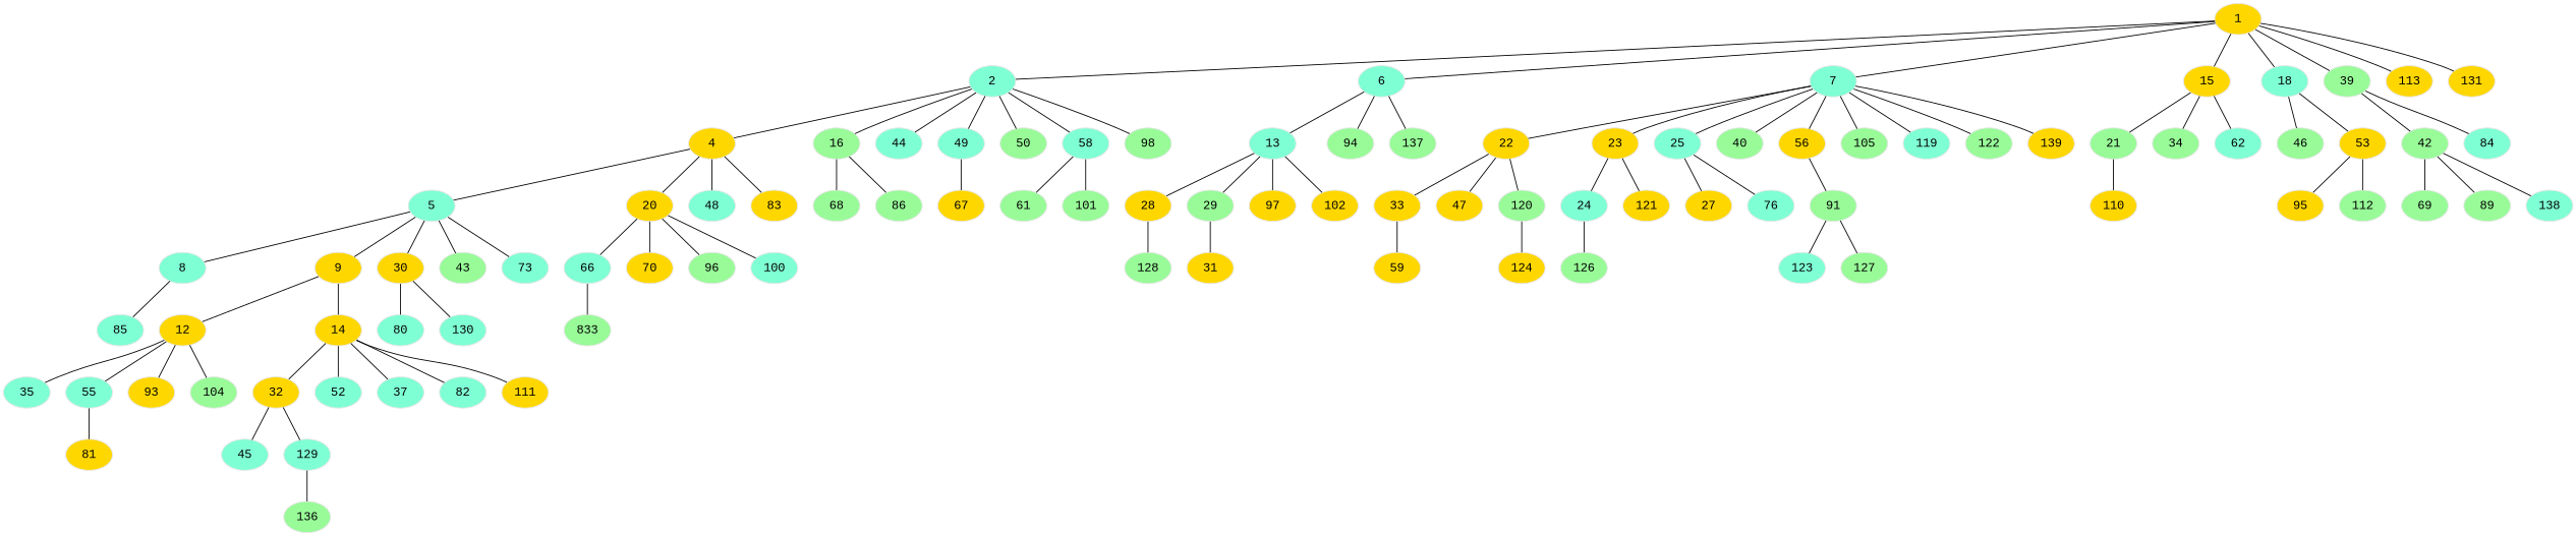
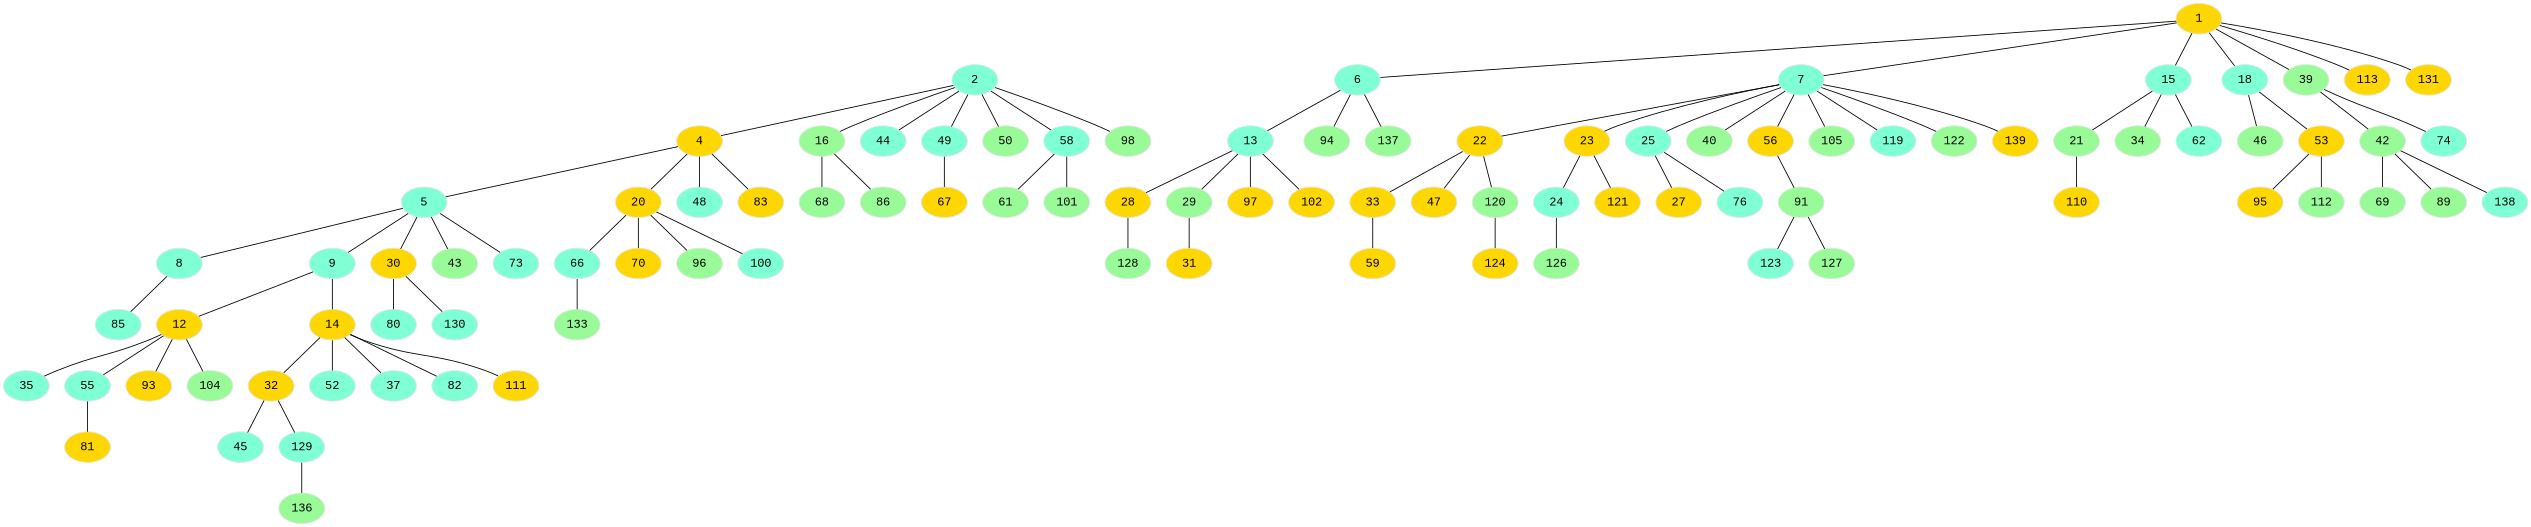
  graph {
    fontname="Liberation Mono"
    node [color=gray90 fillcolor=gold fontname="Liberation Mono" style=filled]
    edge [fontname="Liberation Mono"]
    1 [super="+17"]
    2 [fillcolor=aquamarine super="+3"]
    6 [fillcolor=aquamarine super="+11"]
    7 [fillcolor=aquamarine super="+10"]
-   15 [super="+19"]
+   15 [fillcolor=aquamarine super="+19"]
    18 [fillcolor=aquamarine]
    39 [fillcolor=palegreen]
    113
    131
    4 [super="+54"]
    16 [fillcolor=palegreen super="+60"]
    n12 [fillcolor=aquamarine label=44]
    49 [fillcolor=aquamarine super="+64"]
    50 [fillcolor=palegreen super="+51"]
    58 [fillcolor=aquamarine super="+90"]
    98 [fillcolor=palegreen]
    13 [fillcolor=aquamarine super="+72"]
    94 [fillcolor=palegreen super="+118"]
    137 [fillcolor=palegreen]
    22 [super="+38"]
    23 [super="+87"]
    25 [fillcolor=aquamarine super="+37"]
    40 [fillcolor=palegreen super="+115"]
    56 [super="+84"]
    105 [fillcolor=palegreen]
    119 [fillcolor=aquamarine]
    122 [fillcolor=palegreen]
    139
    21 [fillcolor=palegreen super="+107"]
    34 [fillcolor=palegreen]
    62 [fillcolor=aquamarine]
    46 [fillcolor=palegreen]
    53 [super="+88"]
    42 [fillcolor=palegreen super="+78"]
-   74 [fillcolor=aquamarine label=84]
+   74 [fillcolor=aquamarine]
    5 [fillcolor=aquamarine super="+44"]
    20 [super="+65"]
    48 [fillcolor=aquamarine super="+75"]
    83
    68 [fillcolor=palegreen super="+116"]
    86 [fillcolor=palegreen]
    67
    61 [fillcolor=palegreen super="+71"]
    101 [fillcolor=palegreen]
    8 [fillcolor=aquamarine]
-   9 [super="+57"]
+   9 [fillcolor=aquamarine super="+57"]
    30
    43 [fillcolor=palegreen]
    73 [fillcolor=aquamarine]
    66 [fillcolor=aquamarine]
    70
    96 [fillcolor=palegreen]
    100 [fillcolor=aquamarine]
    85 [fillcolor=aquamarine super="+106"]
    12 [super="+26"]
    14 [super="+132"]
    80 [fillcolor=aquamarine]
    130 [fillcolor=aquamarine]
    28
    29 [fillcolor=palegreen super="+103"]
    97 [super="+134"]
    102
    33 [super="+92"]
    47
    120 [fillcolor=palegreen]
    24 [fillcolor=aquamarine super="+36"]
    121 [super="+125"]
    27
    76 [fillcolor=aquamarine super="+99"]
    91 [fillcolor=palegreen super="+109"]
    35 [fillcolor=aquamarine]
    55 [fillcolor=aquamarine super="+79"]
    93
    104 [fillcolor=palegreen]
    32 [super="+114"]
    52 [fillcolor=aquamarine]
    n77 [fillcolor=aquamarine label=37]
    82 [fillcolor=aquamarine]
    111
    81
    128 [fillcolor=palegreen]
    31 [super="+63"]
    45 [fillcolor=aquamarine super="+108"]
    129 [fillcolor=aquamarine]
    110
    95
    112 [fillcolor=palegreen super="+117"]
-   133 [fillcolor=palegreen label=833]
+   133 [fillcolor=palegreen]
    59
    124
    126 [fillcolor=palegreen]
    136 [fillcolor=palegreen]
    69 [fillcolor=palegreen]
    89 [fillcolor=palegreen]
    138 [fillcolor=aquamarine]
    123 [fillcolor=aquamarine super="+135"]
    127 [fillcolor=palegreen]
-   1 -- 2
    1 -- 6
    1 -- 7
    1 -- 15
    1 -- 18
    1 -- 39
    1 -- 113
    1 -- 131
    2 -- 4
    2 -- 16
    2 -- n12
    2 -- 49
    2 -- 50
    2 -- 58
    2 -- 98
    6 -- 13
    6 -- 94
    6 -- 137
    7 -- 22
    7 -- 23
    7 -- 25
    7 -- 40
    7 -- 56
    7 -- 105
    7 -- 119
    7 -- 122
    7 -- 139
    15 -- 21
    15 -- 34
    15 -- 62
    18 -- 46
    18 -- 53
    39 -- 42
    39 -- 74
    4 -- 5
    4 -- 20
    4 -- 48
    4 -- 83
    16 -- 68
    16 -- 86
    49 -- 67
    58 -- 61
    58 -- 101
    13 -- 28
    13 -- 29
    13 -- 97
    13 -- 102
    22 -- 33
    22 -- 47
    22 -- 120
    23 -- 24
    23 -- 121
    25 -- 27
    25 -- 76
    56 -- 91
    21 -- 110
    53 -- 95
    53 -- 112
    42 -- 69
    42 -- 89
    42 -- 138
    5 -- 8
    5 -- 9
    5 -- 30
    5 -- 43
    5 -- 73
    20 -- 66
    20 -- 70
    20 -- 96
    20 -- 100
    8 -- 85
    9 -- 12
    9 -- 14
    30 -- 80
    30 -- 130
    66 -- 133
    12 -- 35
    12 -- 55
    12 -- 93
    12 -- 104
    14 -- 32
    14 -- 52
    14 -- n77
    14 -- 82
    14 -- 111
    28 -- 128
    29 -- 31
    33 -- 59
    120 -- 124
    24 -- 126
    91 -- 123
    91 -- 127
    55 -- 81
    32 -- 45
    32 -- 129
    129 -- 136
  }
